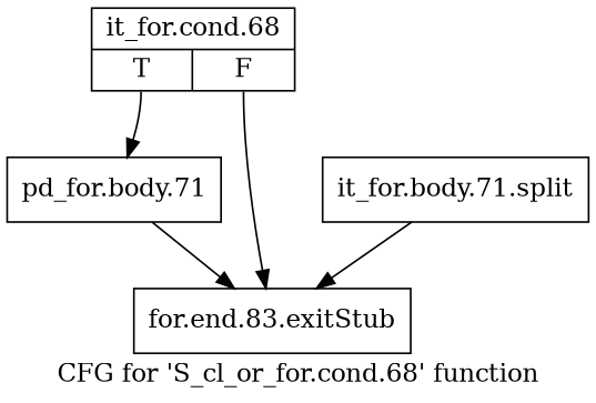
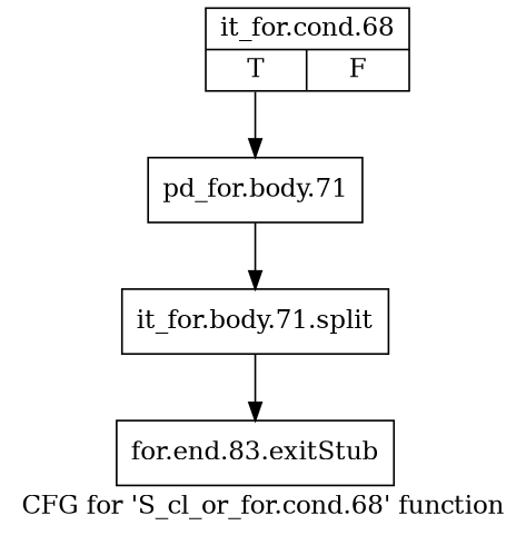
  digraph {
    label="CFG for 'S_cl_or_for.cond.68' function"
    node [shape=record]
    n1 [label="{it_for.cond.68|{<s0>T|<s1>F}}"]
    n2 [label="{for.end.83.exitStub}"]
    n3 [label="{pd_for.body.71}"]
    n4 [label="{it_for.body.71.split}"]
-   n1 -> n2 [tailport=s1]
    n1 -> n3 [tailport=s0]
-   n3 -> n2
+   n3 -> n4
    n4 -> n2
  }
